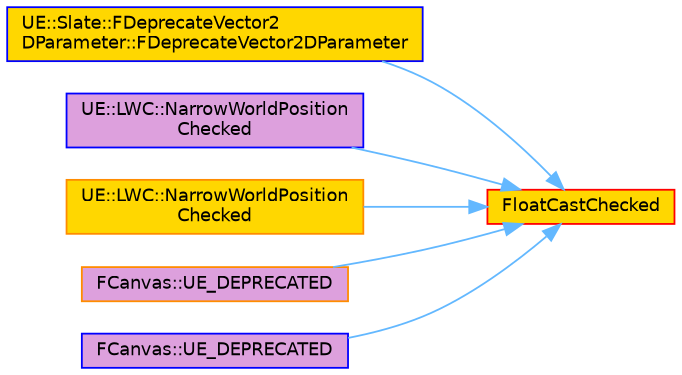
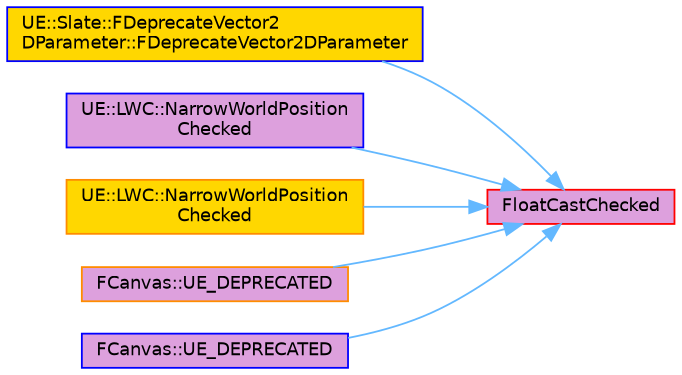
  digraph {
    rankdir=RL
    node [color=blue fillcolor=plum fontname=Helvetica fontsize=10 shape=box style=filled]
    edge [color=steelblue1 dir=back fontname=Helvetica fontsize=10 labelfontname=Helvetica labelfontsize=10 style=solid]
-   n1 [color=red fillcolor=gold fontcolor=black height=0.2 label=FloatCastChecked width=0.4]
+   n1 [color=red fontcolor=black height=0.2 label=FloatCastChecked width=0.4]
    n2 [fillcolor=gold height=0.2 label="UE::Slate::FDeprecateVector2\lDParameter::FDeprecateVector2DParameter" width=0.4]
    n3 [height=0.2 label="UE::LWC::NarrowWorldPosition\lChecked" width=0.4]
    n4 [color=darkorange fillcolor=gold height=0.2 label="UE::LWC::NarrowWorldPosition\lChecked" width=0.4]
    n5 [color=darkorange height=0.2 label="FCanvas::UE_DEPRECATED" width=0.4]
    n6 [height=0.2 label="FCanvas::UE_DEPRECATED" width=0.4]
    n1 -> n2
    n1 -> n3
    n1 -> n4
    n1 -> n5
    n1 -> n6
  }
